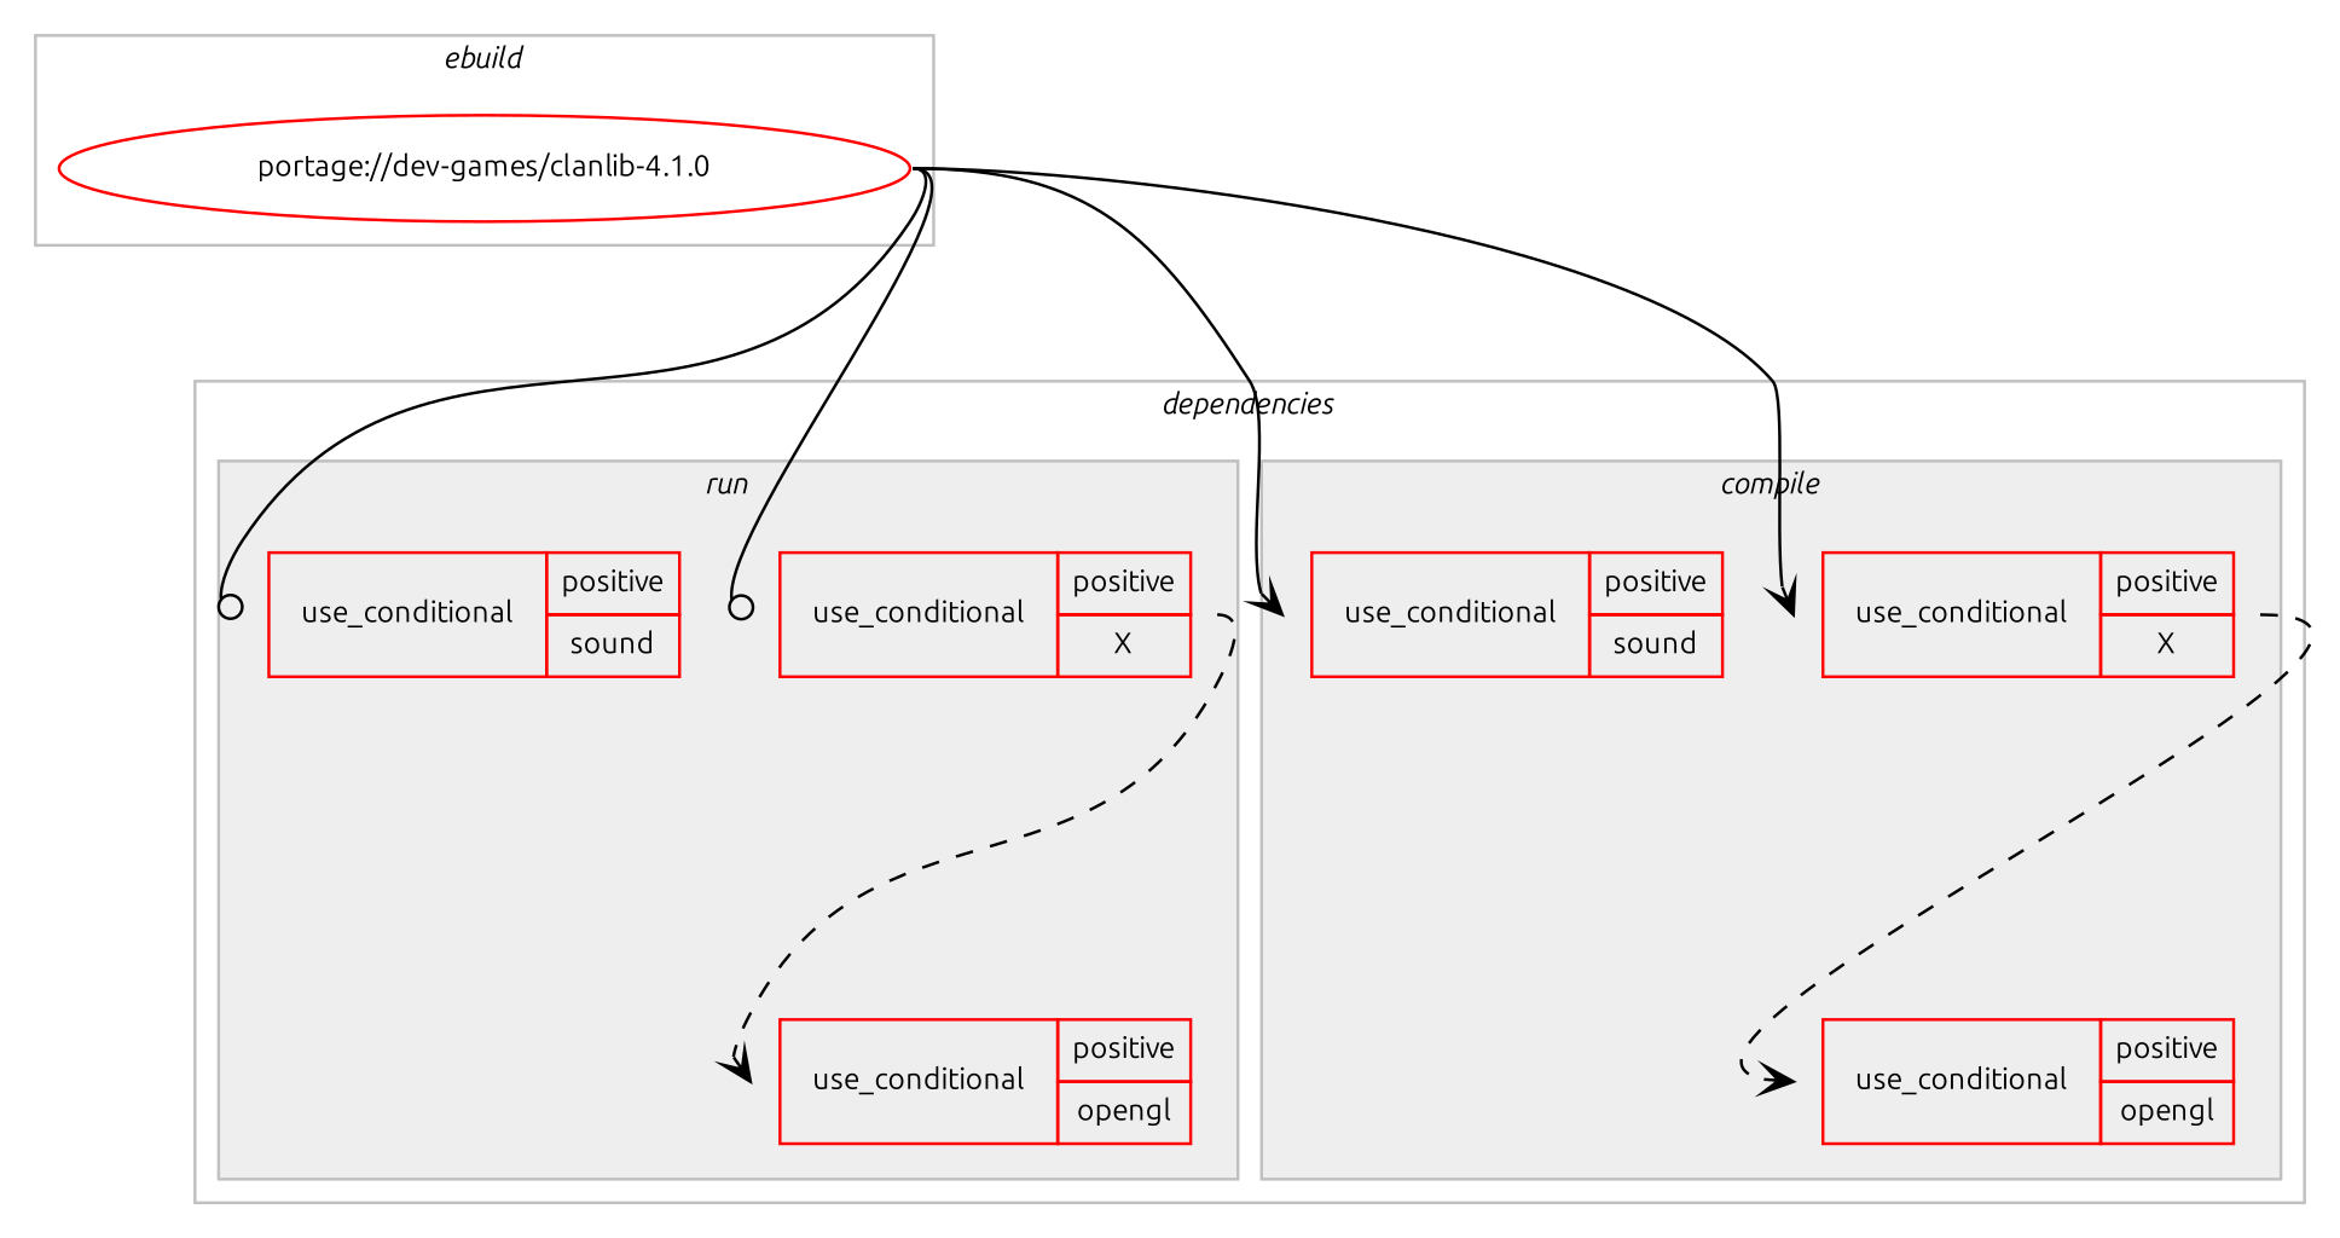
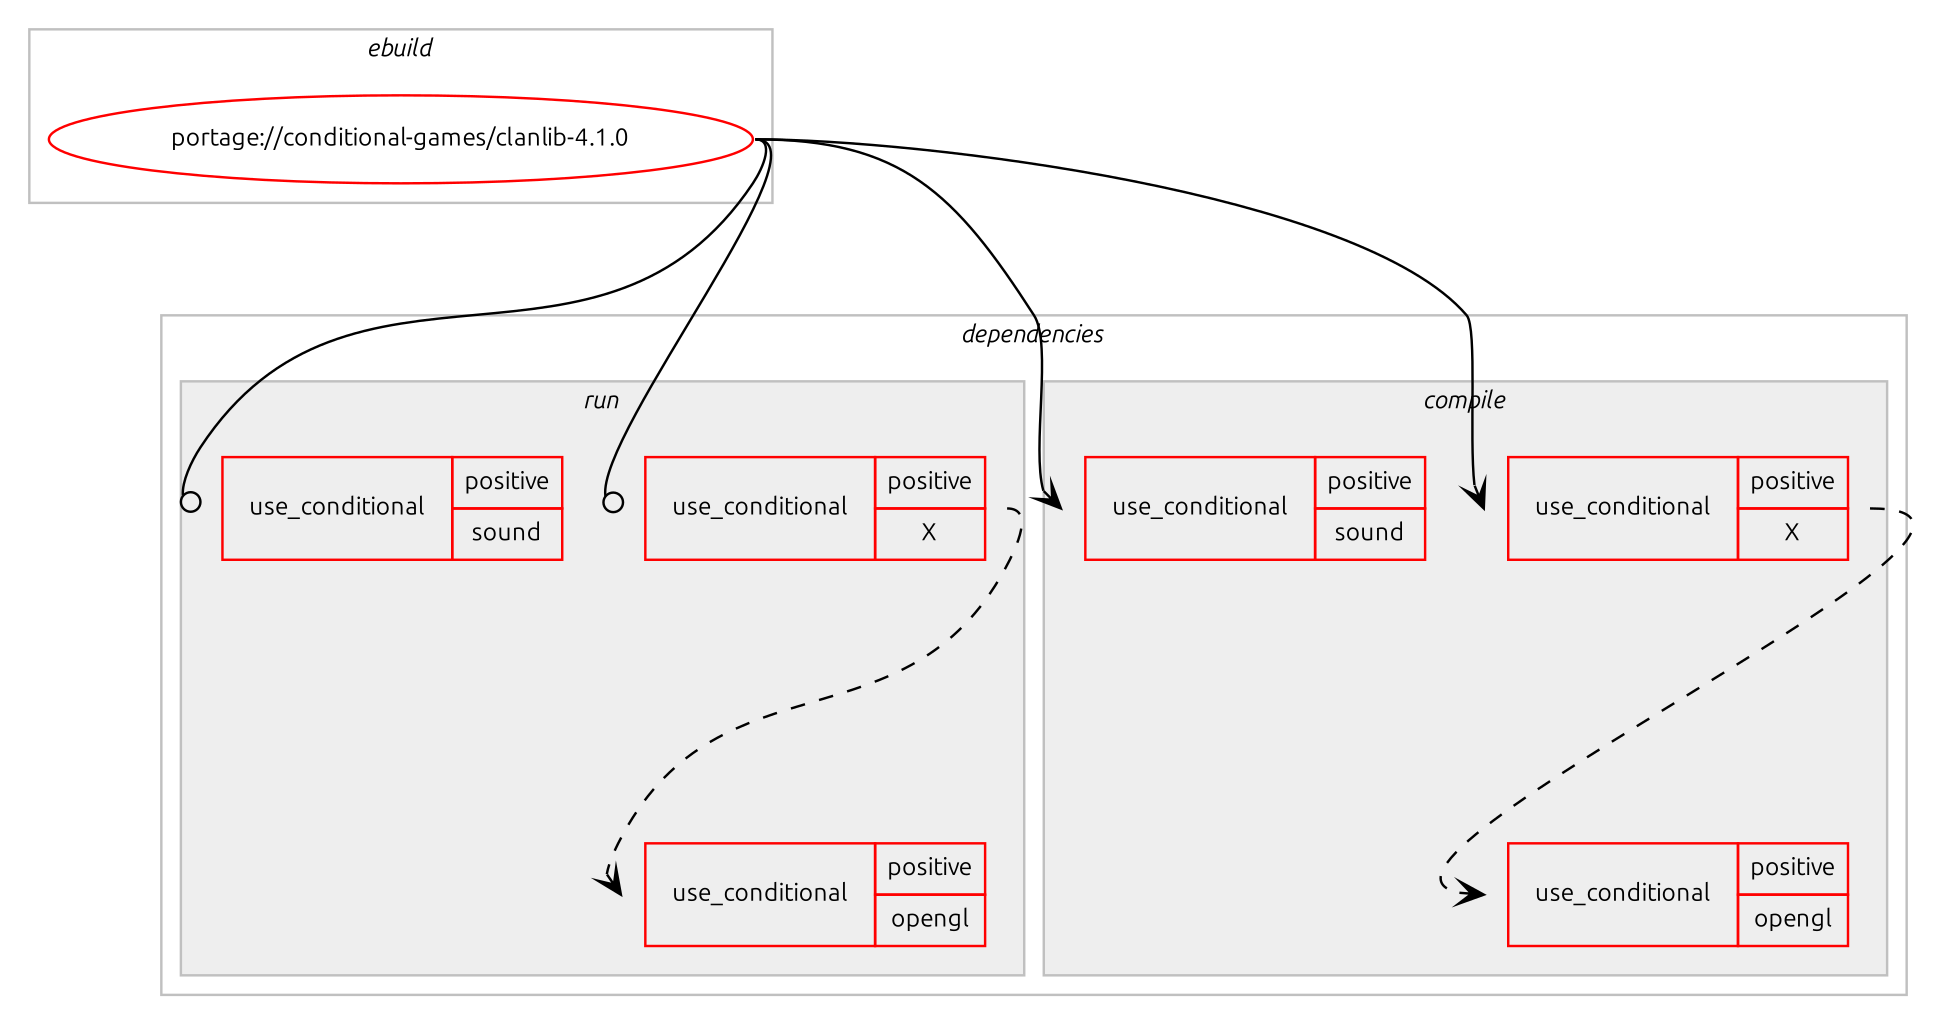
  digraph {
    compound=true
    concentrate=true
    fontname=Ubuntu
    fontsize=10
    newrank=true
    rankdir=TB
    ranksep=1.5
    node [color=red fontname=Ubuntu fontsize=10 shape=none]
    edge [arrowhead=vee headport=w style=solid tailport=e weight=20 fontname=Ubuntu]
-   n1 [label="portage://dev-games/clanlib-4.1.0" width=4 shape=""]
+   n1 [label="portage://conditional-games/clanlib-4.1.0" width=4 shape=""]
    n2 [label=<<TABLE BORDER="0" CELLBORDER="1" CELLSPACING="0" CELLPADDING="4"><TR><TD ROWSPAN="3" CELLPADDING="10">use_conditional</TD></TR><TR><TD>positive</TD></TR><TR><TD>opengl</TD></TR></TABLE>>]
    n3 [label=<<TABLE BORDER="0" CELLBORDER="1" CELLSPACING="0" CELLPADDING="4"><TR><TD ROWSPAN="3" CELLPADDING="10">use_conditional</TD></TR><TR><TD>positive</TD></TR><TR><TD>X</TD></TR></TABLE>>]
    n4 [label=<<TABLE BORDER="0" CELLBORDER="1" CELLSPACING="0" CELLPADDING="4"><TR><TD ROWSPAN="3" CELLPADDING="10">use_conditional</TD></TR><TR><TD>positive</TD></TR><TR><TD>sound</TD></TR></TABLE>>]
    n5 [label=<<TABLE BORDER="0" CELLBORDER="1" CELLSPACING="0" CELLPADDING="4"><TR><TD ROWSPAN="3" CELLPADDING="10">use_conditional</TD></TR><TR><TD>positive</TD></TR><TR><TD>opengl</TD></TR></TABLE>>]
    n6 [label=<<TABLE BORDER="0" CELLBORDER="1" CELLSPACING="0" CELLPADDING="4"><TR><TD ROWSPAN="3" CELLPADDING="10">use_conditional</TD></TR><TR><TD>positive</TD></TR><TR><TD>X</TD></TR></TABLE>>]
    n7 [label=<<TABLE BORDER="0" CELLBORDER="1" CELLSPACING="0" CELLPADDING="4"><TR><TD ROWSPAN="3" CELLPADDING="10">use_conditional</TD></TR><TR><TD>positive</TD></TR><TR><TD>sound</TD></TR></TABLE>>]
    subgraph cluster_1 {
      color=gray
      label=<<i>ebuild</i>>
      rank=same
      n1
    }
    subgraph cluster_2 {
      color=gray
      label=<<i>dependencies</i>>
      subgraph cluster_3 {
        color=gray
        fillcolor="#eeeeee"
        label=<<i>compile</i>>
        style=filled
        subgraph sub_4 {
          color=gray
          fillcolor="#eeeeee"
          label=<<i>compile</i>>
          style=filled
          n3
          subgraph sub_5 {
            color=gray
            fillcolor="#eeeeee"
            label=<<i>compile</i>>
            style=filled
            n2
          }
        }
        subgraph sub_6 {
          color=gray
          fillcolor="#eeeeee"
          label=<<i>compile</i>>
          style=filled
          n4
        }
      }
      subgraph cluster_7 {
        color=gray
        fillcolor="#eeeeee"
        label=<<i>compile and run</i>>
        style=filled
      }
      subgraph cluster_8 {
        color=gray
        fillcolor="#eeeeee"
        label=<<i>run</i>>
        style=filled
        subgraph sub_9 {
          color=gray
          fillcolor="#eeeeee"
          label=<<i>run</i>>
          style=filled
          n6
          subgraph sub_10 {
            color=gray
            fillcolor="#eeeeee"
            label=<<i>run</i>>
            style=filled
            n5
          }
        }
        subgraph sub_11 {
          color=gray
          fillcolor="#eeeeee"
          label=<<i>run</i>>
          style=filled
          n7
        }
      }
    }
    subgraph cluster_12 {
      color=gray
      label=<<i>candidates</i>>
      rank=same
    }
    n1 -> n3
    n1 -> n4
    n1 -> n6 [arrowhead=odot]
    n1 -> n7 [arrowhead=odot]
    n3 -> n2 [style=dashed]
    n6 -> n5 [style=dashed]
  }
